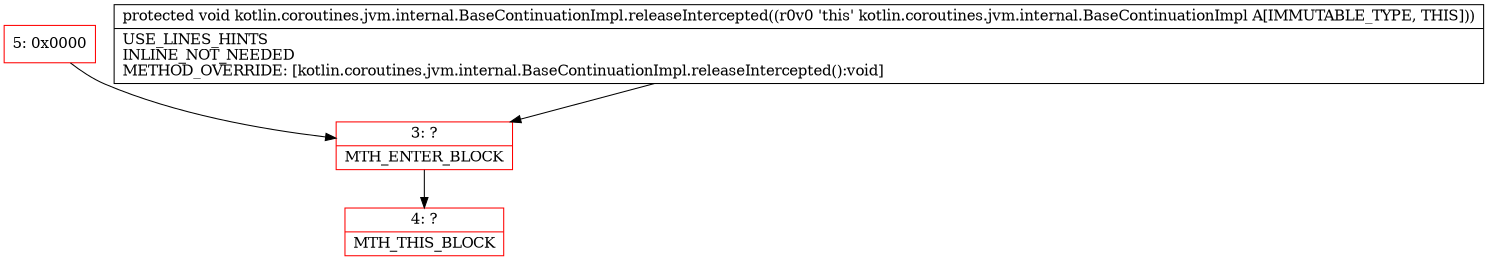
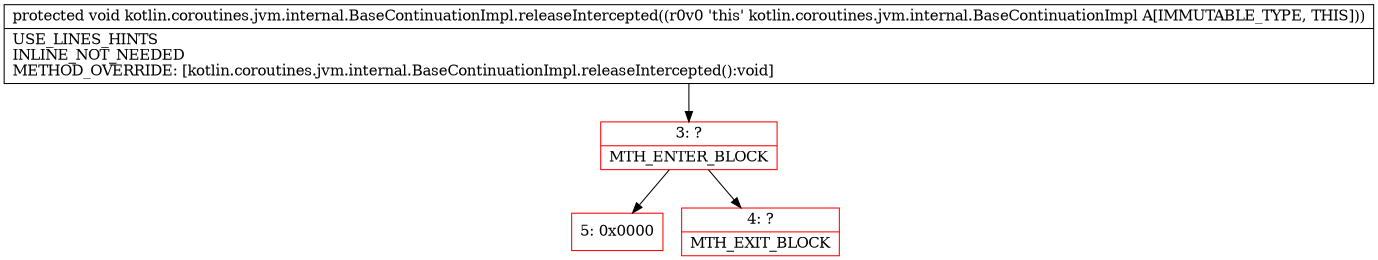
  digraph {
    node [color=red shape=record]
    n1 [label="{3\:\ ?|MTH_ENTER_BLOCK\l}"]
    n2 [label="{5\:\ 0x0000}"]
-   n3 [label="{4\:\ ?|MTH_THIS_BLOCK\l}"]
+   n3 [label="{4\:\ ?|MTH_EXIT_BLOCK\l}"]
    n4 [label="{protected void kotlin.coroutines.jvm.internal.BaseContinuationImpl.releaseIntercepted((r0v0 'this' kotlin.coroutines.jvm.internal.BaseContinuationImpl A[IMMUTABLE_TYPE, THIS]))  | USE_LINES_HINTS\lINLINE_NOT_NEEDED\lMETHOD_OVERRIDE: [kotlin.coroutines.jvm.internal.BaseContinuationImpl.releaseIntercepted():void]\l}" color=""]
    subgraph cluster_1 {
      label="R(0)"
    }
-   n2 -> n1
+   n1 -> n2
    n1 -> n3
    n4 -> n1
  }
